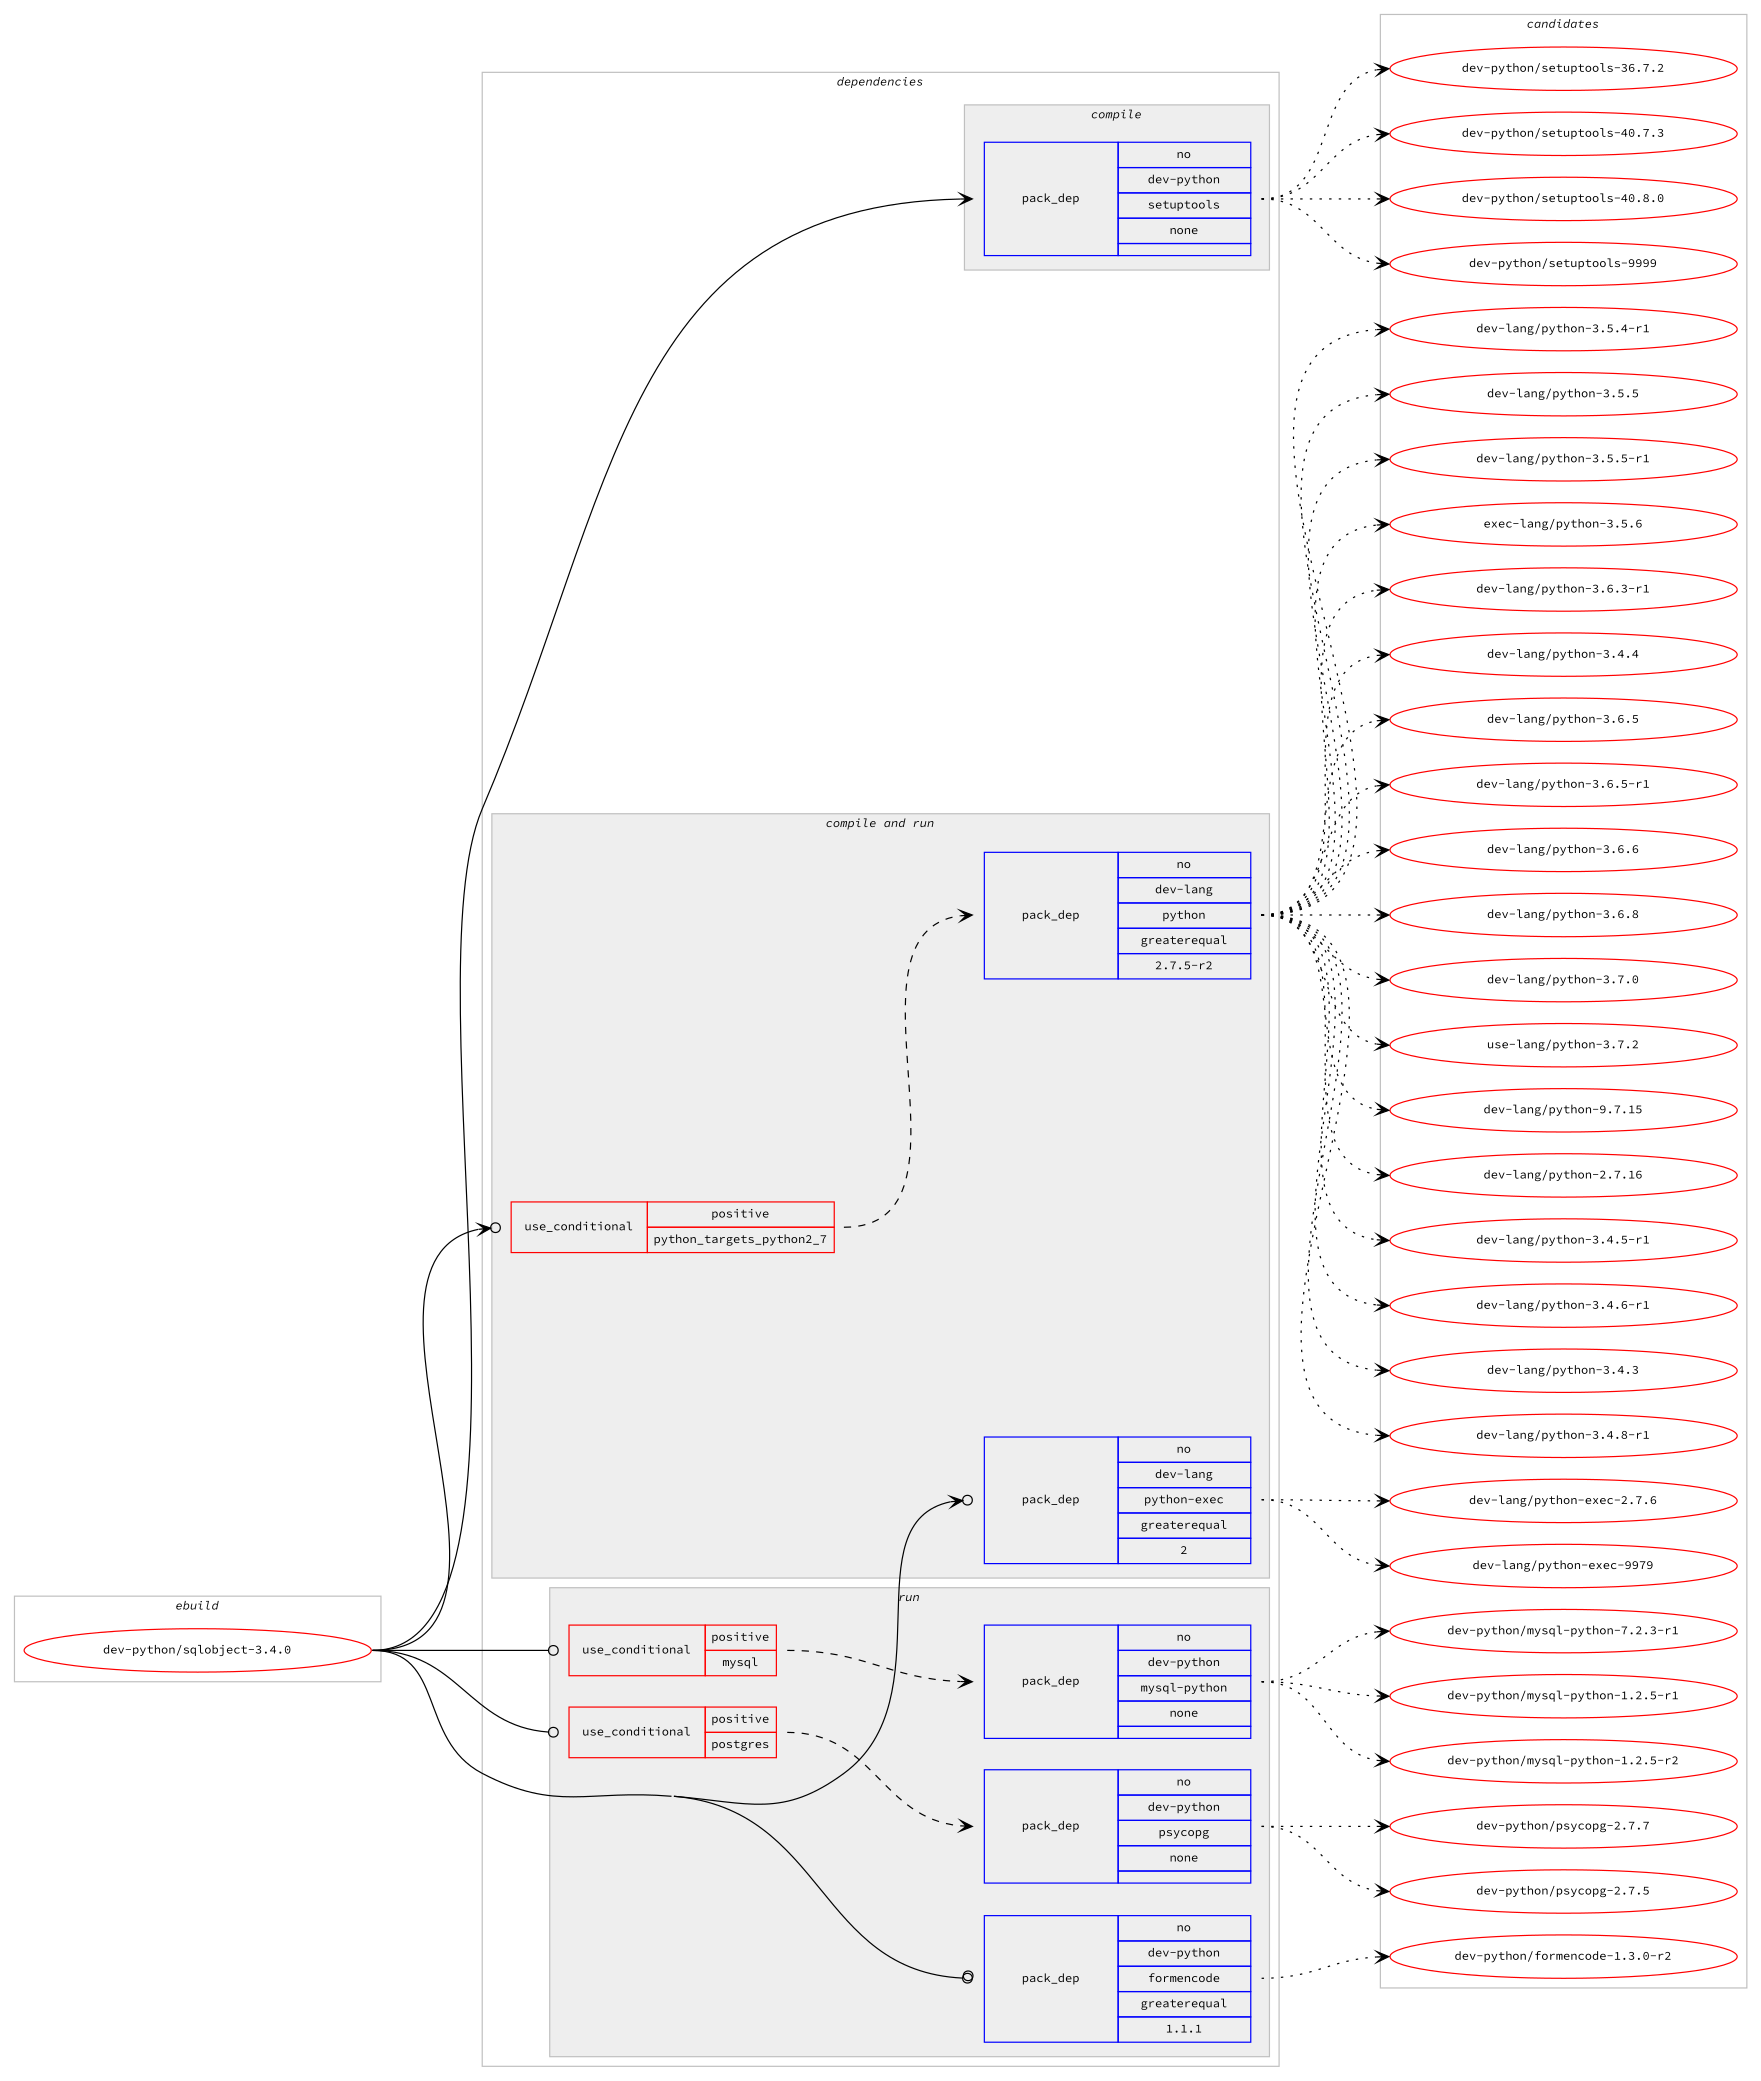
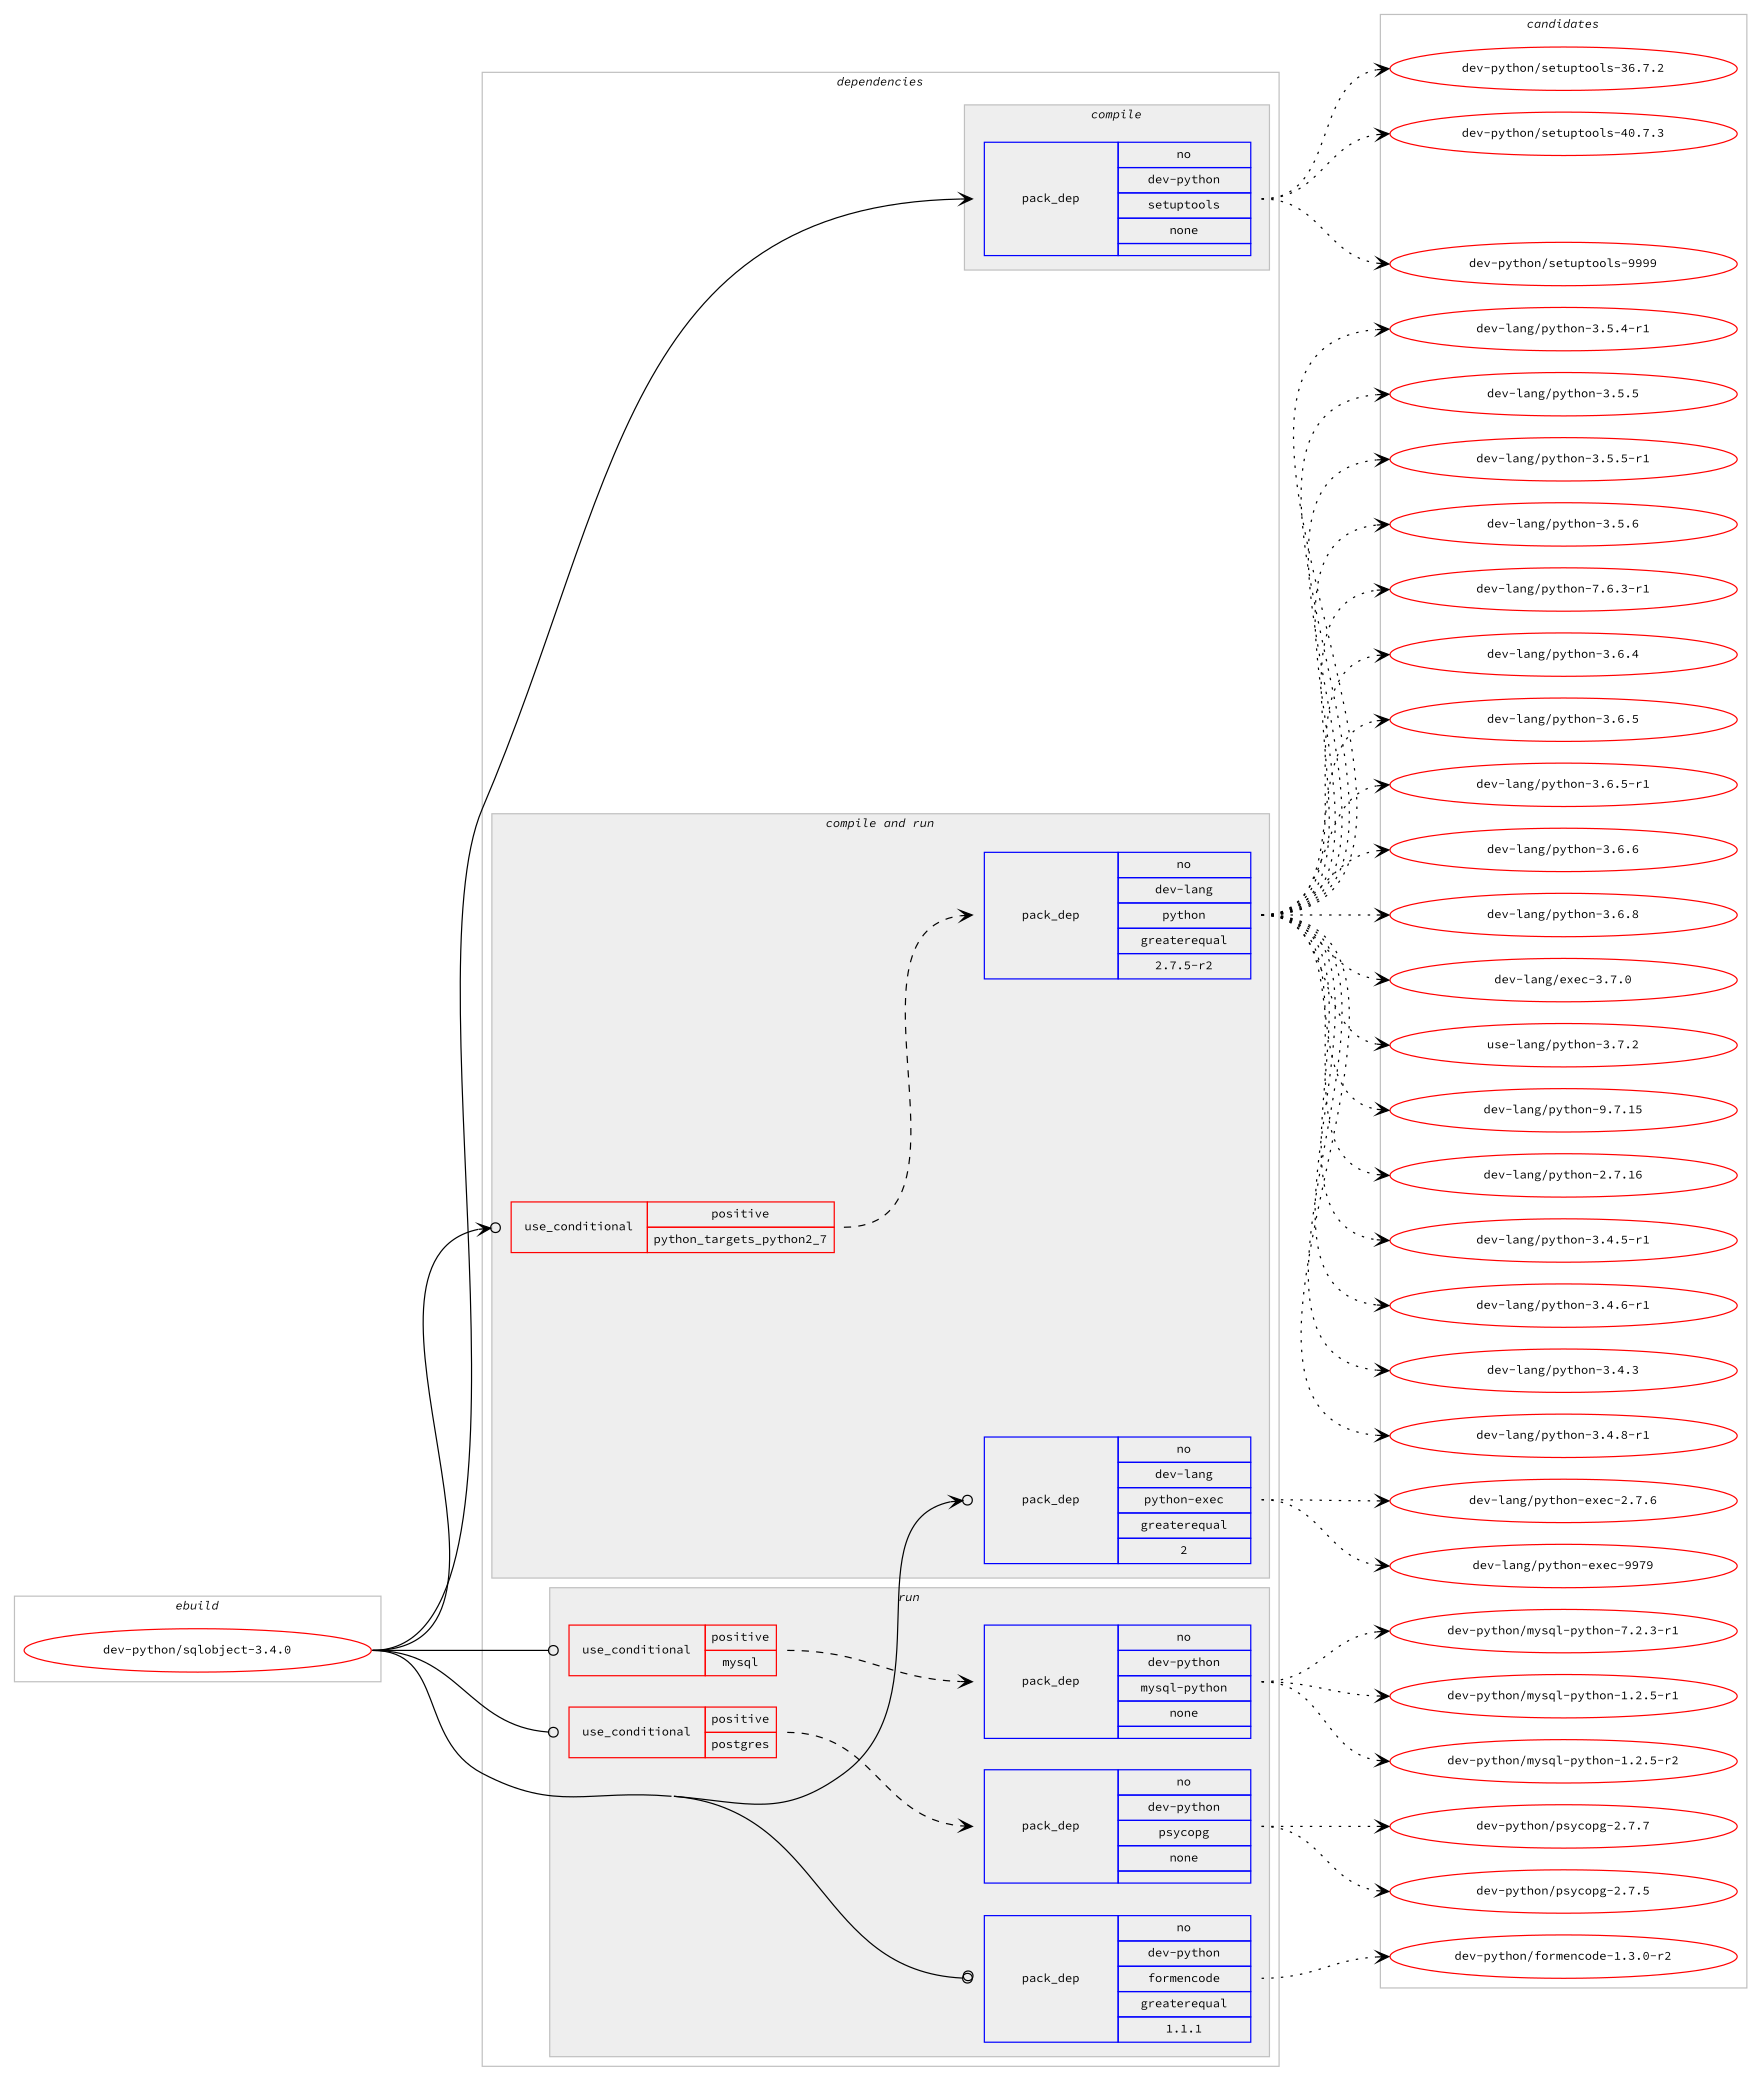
  digraph {
    compound=true
    concentrate=true
    fontname="Source Code Pro"
    fontsize=10
    newrank=true
    rankdir=LR
    ranksep=1.5
    node [color=red fontname="Source Code Pro" fontsize=10]
    edge [arrowhead=vee fontname="Source Code Pro" headport=w style=dotted tailport=e weight=100]
    n1 [label="dev-python/sqlobject-3.4.0" width=4]
    n2 [color=blue label=<<TABLE BORDER="0" CELLBORDER="1" CELLSPACING="0" CELLPADDING="4" WIDTH="220"><TR><TD ROWSPAN="6" CELLPADDING="30">pack_dep</TD></TR><TR><TD WIDTH="110">no</TD></TR><TR><TD>dev-python</TD></TR><TR><TD>setuptools</TD></TR><TR><TD>none</TD></TR><TR><TD></TD></TR></TABLE>> shape=none]
    n3 [color=blue label=<<TABLE BORDER="0" CELLBORDER="1" CELLSPACING="0" CELLPADDING="4" WIDTH="220"><TR><TD ROWSPAN="6" CELLPADDING="30">pack_dep</TD></TR><TR><TD WIDTH="110">no</TD></TR><TR><TD>dev-lang</TD></TR><TR><TD>python</TD></TR><TR><TD>greaterequal</TD></TR><TR><TD>2.7.5-r2</TD></TR></TABLE>> shape=none]
    n4 [label=<<TABLE BORDER="0" CELLBORDER="1" CELLSPACING="0" CELLPADDING="4"><TR><TD ROWSPAN="3" CELLPADDING="10">use_conditional</TD></TR><TR><TD>positive</TD></TR><TR><TD>python_targets_python2_7</TD></TR></TABLE>> shape=none]
    n5 [color=blue label=<<TABLE BORDER="0" CELLBORDER="1" CELLSPACING="0" CELLPADDING="4" WIDTH="220"><TR><TD ROWSPAN="6" CELLPADDING="30">pack_dep</TD></TR><TR><TD WIDTH="110">no</TD></TR><TR><TD>dev-lang</TD></TR><TR><TD>python-exec</TD></TR><TR><TD>greaterequal</TD></TR><TR><TD>2</TD></TR></TABLE>> shape=none]
    n6 [color=blue label=<<TABLE BORDER="0" CELLBORDER="1" CELLSPACING="0" CELLPADDING="4" WIDTH="220"><TR><TD ROWSPAN="6" CELLPADDING="30">pack_dep</TD></TR><TR><TD WIDTH="110">no</TD></TR><TR><TD>dev-python</TD></TR><TR><TD>mysql-python</TD></TR><TR><TD>none</TD></TR><TR><TD></TD></TR></TABLE>> shape=none]
    n7 [label=<<TABLE BORDER="0" CELLBORDER="1" CELLSPACING="0" CELLPADDING="4"><TR><TD ROWSPAN="3" CELLPADDING="10">use_conditional</TD></TR><TR><TD>positive</TD></TR><TR><TD>mysql</TD></TR></TABLE>> shape=none]
    n8 [color=blue label=<<TABLE BORDER="0" CELLBORDER="1" CELLSPACING="0" CELLPADDING="4" WIDTH="220"><TR><TD ROWSPAN="6" CELLPADDING="30">pack_dep</TD></TR><TR><TD WIDTH="110">no</TD></TR><TR><TD>dev-python</TD></TR><TR><TD>psycopg</TD></TR><TR><TD>none</TD></TR><TR><TD></TD></TR></TABLE>> shape=none]
    n9 [label=<<TABLE BORDER="0" CELLBORDER="1" CELLSPACING="0" CELLPADDING="4"><TR><TD ROWSPAN="3" CELLPADDING="10">use_conditional</TD></TR><TR><TD>positive</TD></TR><TR><TD>postgres</TD></TR></TABLE>> shape=none]
    n10 [color=blue label=<<TABLE BORDER="0" CELLBORDER="1" CELLSPACING="0" CELLPADDING="4" WIDTH="220"><TR><TD ROWSPAN="6" CELLPADDING="30">pack_dep</TD></TR><TR><TD WIDTH="110">no</TD></TR><TR><TD>dev-python</TD></TR><TR><TD>formencode</TD></TR><TR><TD>greaterequal</TD></TR><TR><TD>1.1.1</TD></TR></TABLE>> shape=none]
    n11 [label="dev-python/setuptools-36.7.2" width=4]
    n12 [label="dev-python/setuptools-40.7.3" width=4]
-   n13 [label="dev-python/setuptools-40.8.0" width=4]
    n14 [label="dev-python/setuptools-9999" width=4]
    n15 [label="dev-lang/python-9.7.15" width=4]
    n16 [label="dev-lang/python-2.7.16" width=4]
    n17 [label="dev-lang/python-3.4.5-r1" width=4]
    n18 [label="dev-lang/python-3.4.6-r1" width=4]
    n19 [label="dev-lang/python-3.4.3" width=4]
    n20 [label="dev-lang/python-3.4.8-r1" width=4]
    n21 [label="dev-lang/python-3.5.4-r1" width=4]
    n22 [label="dev-lang/python-3.5.5" width=4]
    n23 [label="dev-lang/python-3.5.5-r1" width=4]
-   n24 [label="exec-lang/python-3.5.6" width=4]
-   n25 [label="dev-lang/python-3.6.3-r1" width=4]
-   n26 [label="dev-lang/python-3.4.4" width=4]
+   n24 [label="dev-lang/python-3.5.6" width=4]
+   n25 [label="dev-lang/python-7.6.3-r1" width=4]
+   n26 [label="dev-lang/python-3.6.4" width=4]
    n27 [label="dev-lang/python-3.6.5" width=4]
    n28 [label="dev-lang/python-3.6.5-r1" width=4]
    n29 [label="dev-lang/python-3.6.6" width=4]
    n30 [label="dev-lang/python-3.6.8" width=4]
-   n31 [label="dev-lang/python-3.7.0" width=4]
+   n31 [label="dev-lang/exec-3.7.0" width=4]
    n32 [label="use-lang/python-3.7.2" width=4]
    n33 [label="dev-lang/python-exec-2.7.6" width=4]
    n34 [label="dev-lang/python-exec-9979" width=4]
    n35 [label="dev-python/mysql-python-7.2.3-r1" width=4]
    n36 [label="dev-python/mysql-python-1.2.5-r1" width=4]
    n37 [label="dev-python/mysql-python-1.2.5-r2" width=4]
    n38 [label="dev-python/psycopg-2.7.7" width=4]
    n39 [label="dev-python/psycopg-2.7.5" width=4]
    n40 [label="dev-python/formencode-1.3.0-r2" width=4]
    subgraph cluster_1 {
      color=gray
      label=<<i>ebuild</i>>
      rank=same
      n1
    }
    subgraph cluster_2 {
      color=gray
      label=<<i>dependencies</i>>
      subgraph cluster_3 {
        color=gray
        fillcolor="#eeeeee"
        label=<<i>compile</i>>
        style=filled
        subgraph sub_4 {
          color=gray
          fillcolor="#eeeeee"
          label=<<i>compile</i>>
          style=filled
          n2
        }
      }
      subgraph cluster_5 {
        color=gray
        fillcolor="#eeeeee"
        label=<<i>compile and run</i>>
        style=filled
        subgraph sub_6 {
          color=gray
          fillcolor="#eeeeee"
          label=<<i>compile and run</i>>
          style=filled
          n4
          subgraph sub_7 {
            color=gray
            fillcolor="#eeeeee"
            label=<<i>compile and run</i>>
            style=filled
            n3
          }
        }
        subgraph sub_8 {
          color=gray
          fillcolor="#eeeeee"
          label=<<i>compile and run</i>>
          style=filled
          n5
        }
      }
      subgraph cluster_9 {
        color=gray
        fillcolor="#eeeeee"
        label=<<i>run</i>>
        style=filled
        subgraph sub_10 {
          color=gray
          fillcolor="#eeeeee"
          label=<<i>run</i>>
          style=filled
          n7
          subgraph sub_11 {
            color=gray
            fillcolor="#eeeeee"
            label=<<i>run</i>>
            style=filled
            n6
          }
        }
        subgraph sub_12 {
          color=gray
          fillcolor="#eeeeee"
          label=<<i>run</i>>
          style=filled
          n9
          subgraph sub_13 {
            color=gray
            fillcolor="#eeeeee"
            label=<<i>run</i>>
            style=filled
            n8
          }
        }
        subgraph sub_14 {
          color=gray
          fillcolor="#eeeeee"
          label=<<i>run</i>>
          style=filled
          n10
        }
      }
    }
    subgraph cluster_15 {
      color=gray
      label=<<i>candidates</i>>
      rank=same
      subgraph sub_16 {
        color=black
        label=<<i>candidates</i>>
        nodesep=1
        rank=same
        n11
        n12
-       n13
        n14
      }
      subgraph sub_17 {
        color=black
        label=<<i>candidates</i>>
        nodesep=1
        rank=same
        n15
        n16
        n17
        n18
        n19
        n20
        n21
        n22
        n23
        n24
        n25
        n26
        n27
        n28
        n29
        n30
        n31
        n32
      }
      subgraph sub_18 {
        color=black
        label=<<i>candidates</i>>
        nodesep=1
        rank=same
        n33
        n34
      }
      subgraph sub_19 {
        color=black
        label=<<i>candidates</i>>
        nodesep=1
        rank=same
        n35
        n36
        n37
      }
      subgraph sub_20 {
        color=black
        label=<<i>candidates</i>>
        nodesep=1
        rank=same
        n38
        n39
      }
      subgraph sub_21 {
        color=black
        label=<<i>candidates</i>>
        nodesep=1
        rank=same
        n40
      }
    }
    n1 -> n2 [style=solid weight=20]
    n1 -> n4 [arrowhead=odotvee style=solid weight=20]
    n1 -> n5 [arrowhead=odotvee style=solid weight=20]
    n1 -> n7 [arrowhead=odot style=solid weight=20]
    n1 -> n9 [arrowhead=odot style=solid weight=20]
    n1 -> n10 [arrowhead=odot style=solid weight=20]
    n2 -> n11
    n2 -> n12
-   n2 -> n13
    n2 -> n14
    n3 -> n15
    n3 -> n16
    n3 -> n17
    n3 -> n18
    n3 -> n19
    n3 -> n20
    n3 -> n21
    n3 -> n22
    n3 -> n23
    n3 -> n24
    n3 -> n25
    n3 -> n26
    n3 -> n27
    n3 -> n28
    n3 -> n29
    n3 -> n30
    n3 -> n31
    n3 -> n32
    n4 -> n3 [style=dashed weight=20]
    n5 -> n33
    n5 -> n34
    n6 -> n35
    n6 -> n36
    n6 -> n37
    n7 -> n6 [style=dashed weight=20]
    n8 -> n38
    n8 -> n39
    n9 -> n8 [style=dashed weight=20]
    n10 -> n40
  }
